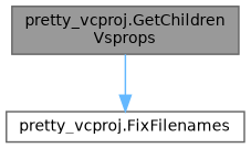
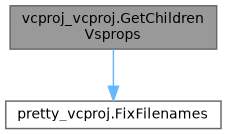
  digraph {
    rankdir=TB
    node [fontname=Helvetica fontsize=10 shape=box style=filled]
-   n1 [color=gray40 fillcolor=grey60 fontcolor=black height=0.2 label="pretty_vcproj.GetChildren\lVsprops" width=0.4]
+   n1 [color=gray40 fillcolor=grey60 fontcolor=black height=0.2 label="vcproj_vcproj.GetChildren\lVsprops" width=0.4]
    n2 [color=grey40 fillcolor=white height=0.2 label="pretty_vcproj.FixFilenames" width=0.4]
    n1 -> n2 [color=steelblue1 fontname=Helvetica fontsize=10 labelfontname=Helvetica labelfontsize=10 style=solid]
  }
